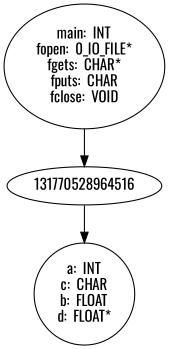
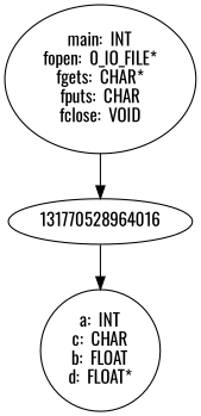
  digraph {
    fontname=Oswald
    node [fontname=Oswald]
    edge [fontname=Oswald]
    n1 [label="main:  INT\nfopen:  0_IO_FILE*\nfgets:  CHAR*\nfputs:  CHAR\nfclose:  VOID"]
-   131770528964016 [label=131770528964516]
+   131770528964016
    n3 [label="a:  INT\nc:  CHAR\nb:  FLOAT\nd:  FLOAT*"]
    n1 -> 131770528964016
    131770528964016 -> n3
  }
